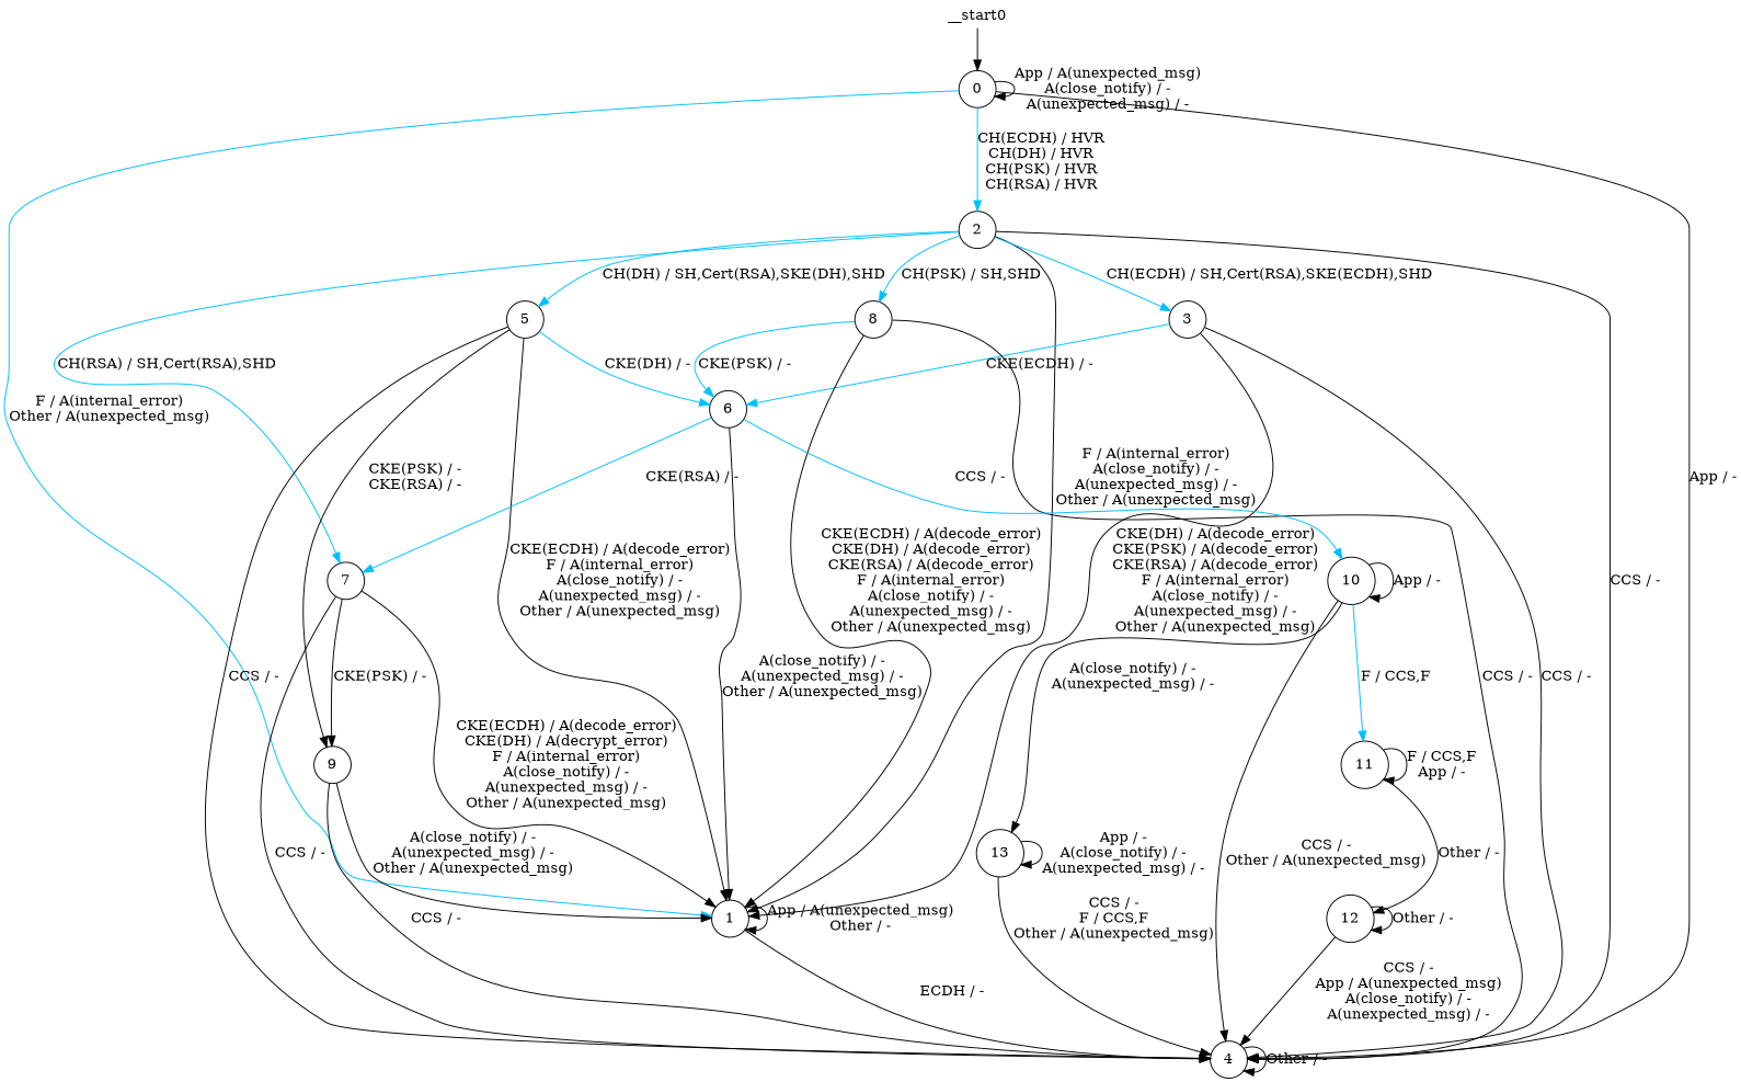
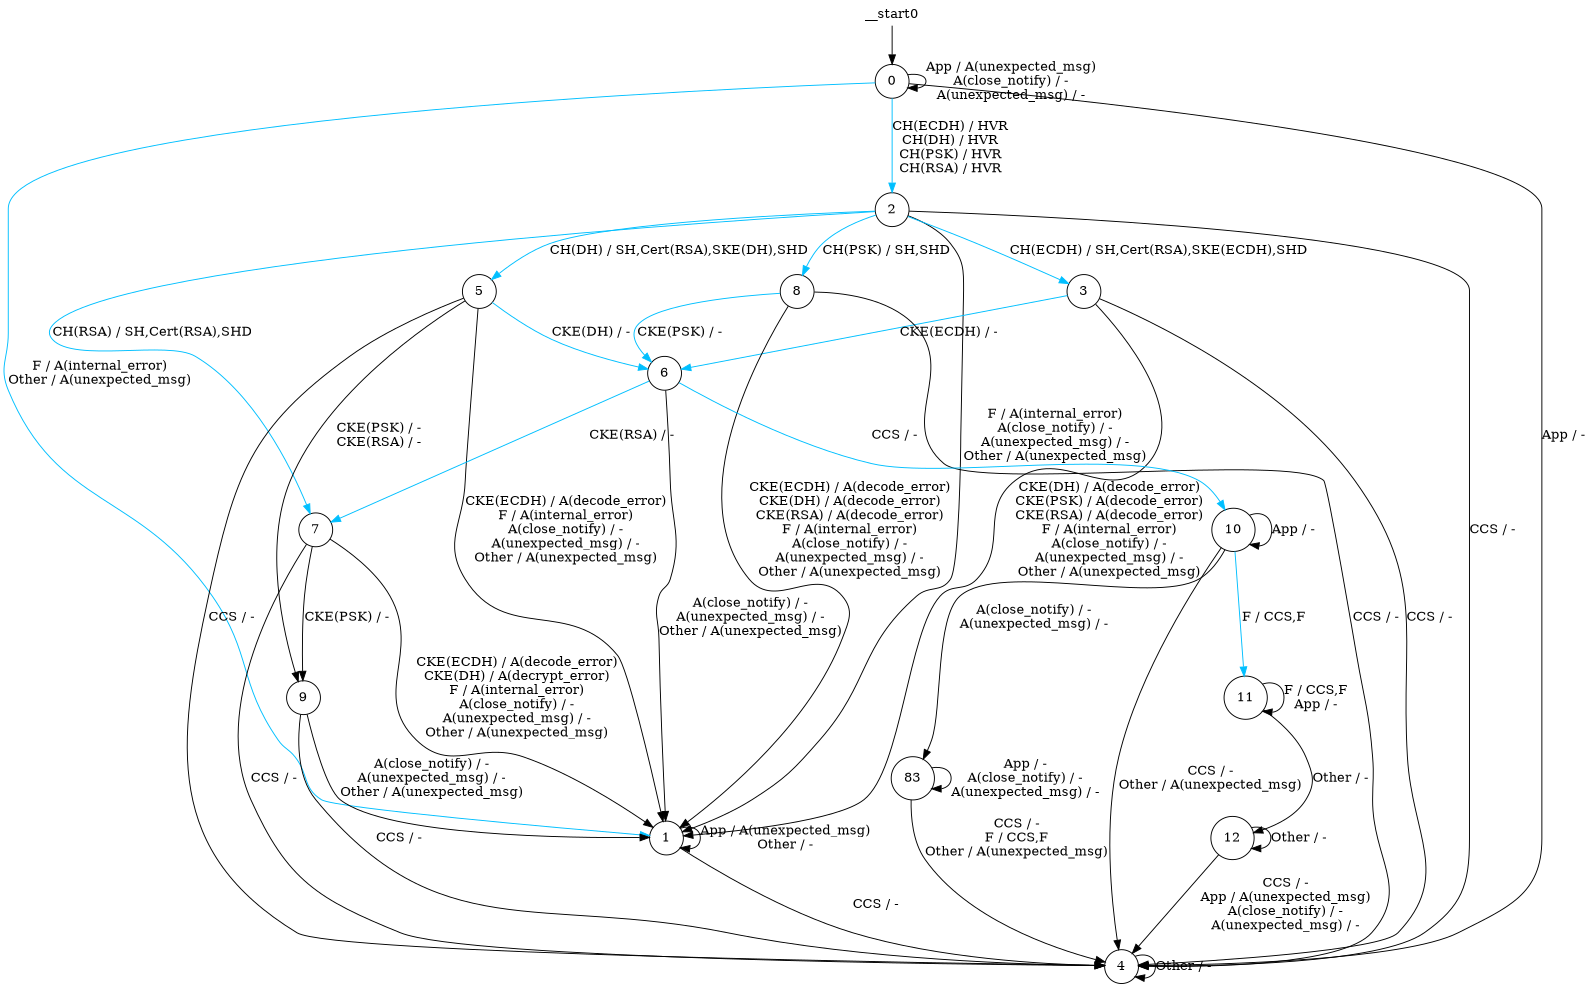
  digraph {
    node [shape=circle]
    n1 [label=0]
    n2 [label=1]
    n3 [label=2]
    n4 [label=4]
    n5 [label=3]
    n6 [label=5]
    n7 [label=7]
    n8 [label=8]
    n9 [label=6]
    n10 [label=9]
    n11 [label=10]
    n12 [label=11]
-   n13 [label=13]
+   n13 [label=83]
    n14 [label=12]
    __start0 [height=0 shape=none width=0]
    n1 -> n1 [label="App / A(unexpected_msg)\nA(close_notify) / -\nA(unexpected_msg) / -"]
    n1 -> n2 [color=deepskyblue label="F / A(internal_error)\nOther / A(unexpected_msg)"]
    n1 -> n3 [color=deepskyblue label="CH(ECDH) / HVR\nCH(DH) / HVR\nCH(PSK) / HVR\nCH(RSA) / HVR"]
    n1 -> n4 [label="App / -"]
    n2 -> n2 [label="App / A(unexpected_msg)\nOther / -"]
-   n2 -> n4 [label="ECDH / -"]
+   n2 -> n4 [label="CCS / -"]
    n3 -> n2 [label="F / A(internal_error)\nA(close_notify) / -\nA(unexpected_msg) / -\nOther / A(unexpected_msg)"]
    n3 -> n4 [label="CCS / -"]
    n3 -> n5 [color=deepskyblue label="CH(ECDH) / SH,Cert(RSA),SKE(ECDH),SHD"]
    n3 -> n6 [color=deepskyblue label="CH(DH) / SH,Cert(RSA),SKE(DH),SHD"]
    n3 -> n7 [color=deepskyblue label="CH(RSA) / SH,Cert(RSA),SHD"]
    n3 -> n8 [color=deepskyblue label="CH(PSK) / SH,SHD"]
    n4 -> n4 [label="Other / -"]
    n5 -> n2 [label="CKE(DH) / A(decode_error)\nCKE(PSK) / A(decode_error)\nCKE(RSA) / A(decode_error)\nF / A(internal_error)\nA(close_notify) / -\nA(unexpected_msg) / -\nOther / A(unexpected_msg)"]
    n5 -> n4 [label="CCS / -"]
    n5 -> n9 [color=deepskyblue label="CKE(ECDH) / -"]
    n6 -> n2 [label="CKE(ECDH) / A(decode_error)\nF / A(internal_error)\nA(close_notify) / -\nA(unexpected_msg) / -\nOther / A(unexpected_msg)"]
    n6 -> n4 [label="CCS / -"]
    n6 -> n9 [color=deepskyblue label="CKE(DH) / -"]
    n6 -> n10 [label="CKE(PSK) / -\nCKE(RSA) / -"]
    n7 -> n2 [label="CKE(ECDH) / A(decode_error)\nCKE(DH) / A(decrypt_error)\nF / A(internal_error)\nA(close_notify) / -\nA(unexpected_msg) / -\nOther / A(unexpected_msg)"]
    n7 -> n4 [label="CCS / -"]
    n7 -> n10 [label="CKE(PSK) / -"]
    n8 -> n2 [label="CKE(ECDH) / A(decode_error)\nCKE(DH) / A(decode_error)\nCKE(RSA) / A(decode_error)\nF / A(internal_error)\nA(close_notify) / -\nA(unexpected_msg) / -\nOther / A(unexpected_msg)"]
    n8 -> n4 [label="CCS / -"]
    n8 -> n9 [color=deepskyblue label="CKE(PSK) / -"]
    n9 -> n2 [label="A(close_notify) / -\nA(unexpected_msg) / -\nOther / A(unexpected_msg)"]
    n9 -> n7 [color=deepskyblue label="CKE(RSA) / -"]
    n9 -> n11 [color=deepskyblue label="CCS / -"]
    n10 -> n2 [label="A(close_notify) / -\nA(unexpected_msg) / -\nOther / A(unexpected_msg)"]
    n10 -> n4 [label="CCS / -"]
    n11 -> n4 [label="CCS / -\nOther / A(unexpected_msg)"]
    n11 -> n11 [label="App / -"]
    n11 -> n12 [color=deepskyblue label="F / CCS,F"]
    n11 -> n13 [label="A(close_notify) / -\nA(unexpected_msg) / -"]
    n12 -> n12 [label="F / CCS,F\nApp / -"]
    n12 -> n14 [label="Other / -"]
    n13 -> n4 [label="CCS / -\nF / CCS,F\nOther / A(unexpected_msg)"]
    n13 -> n13 [label="App / -\nA(close_notify) / -\nA(unexpected_msg) / -"]
    n14 -> n4 [label="CCS / -\nApp / A(unexpected_msg)\nA(close_notify) / -\nA(unexpected_msg) / -"]
    n14 -> n14 [label="Other / -"]
    __start0 -> n1
  }
